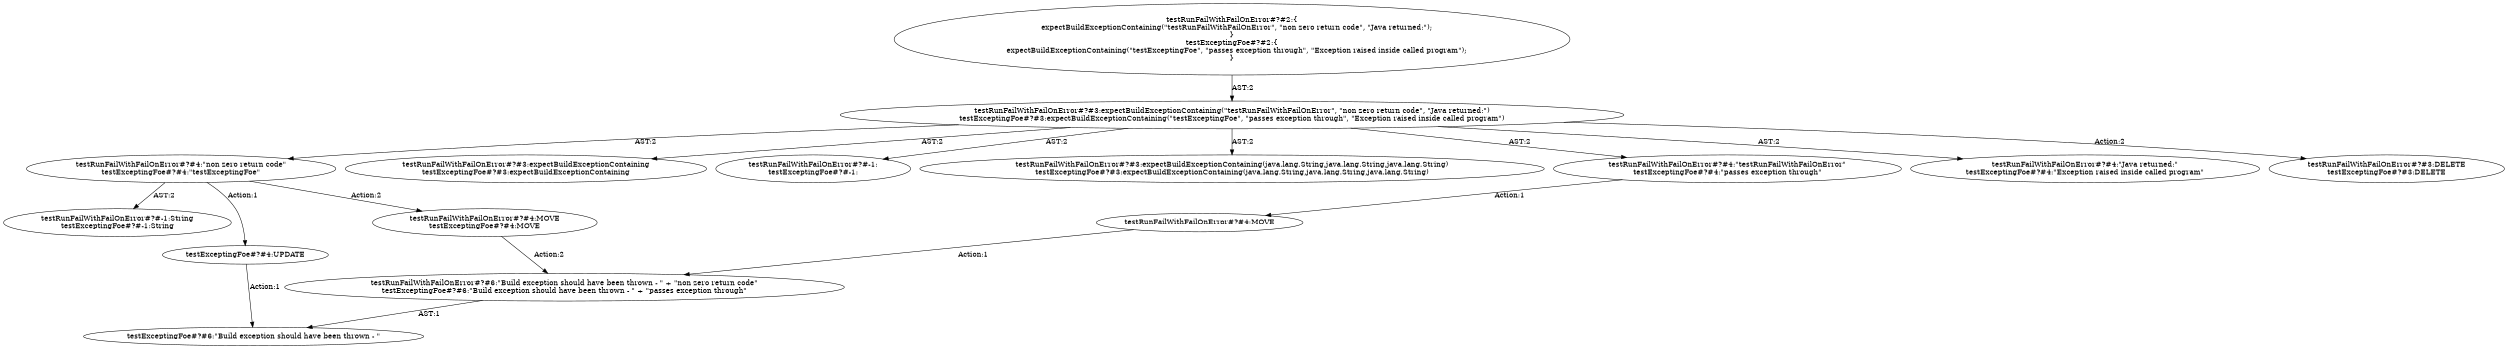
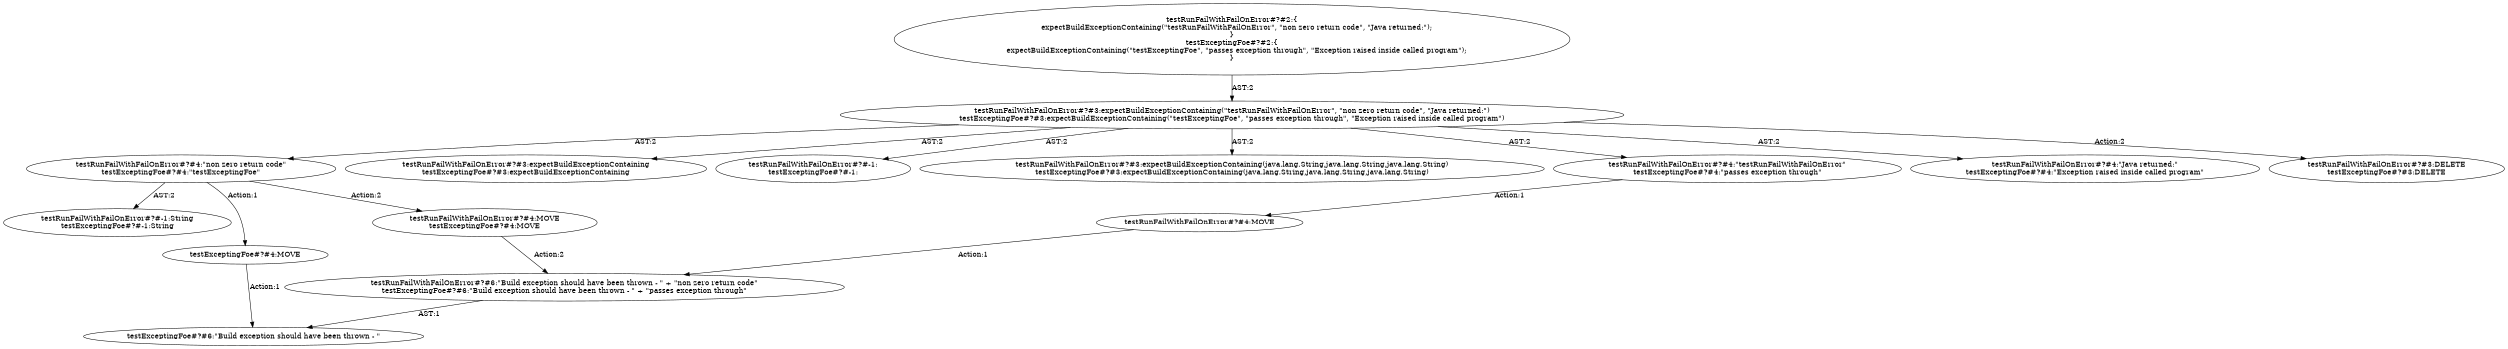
  digraph {
    node [shape=ellipse]
    n1 [label="testRunFailWithFailOnError#?#4:MOVE\ntestExceptingFoe#?#4:MOVE"]
    n2 [label="testRunFailWithFailOnError#?#6:\"Build exception should have been thrown - \" + \"non zero return code\"\ntestExceptingFoe#?#6:\"Build exception should have been thrown - \" + \"passes exception through\""]
    n3 [label="testRunFailWithFailOnError#?#4:\"non zero return code\"\ntestExceptingFoe#?#4:\"testExceptingFoe\""]
    n4 [label="testRunFailWithFailOnError#?#-1:String\ntestExceptingFoe#?#-1:String"]
-   n5 [label="testExceptingFoe#?#4:UPDATE"]
+   n5 [label="testExceptingFoe#?#4:MOVE"]
    n6 [label="testRunFailWithFailOnError#?#3:expectBuildExceptionContaining(\"testRunFailWithFailOnError\", \"non zero return code\", \"Java returned:\")\ntestExceptingFoe#?#3:expectBuildExceptionContaining(\"testExceptingFoe\", \"passes exception through\", \"Exception raised inside called program\")"]
    n7 [label="testRunFailWithFailOnError#?#3:expectBuildExceptionContaining\ntestExceptingFoe#?#3:expectBuildExceptionContaining"]
    n8 [label="testRunFailWithFailOnError#?#-1:\ntestExceptingFoe#?#-1:"]
    n9 [label="testRunFailWithFailOnError#?#3:expectBuildExceptionContaining(java.lang.String,java.lang.String,java.lang.String)\ntestExceptingFoe#?#3:expectBuildExceptionContaining(java.lang.String,java.lang.String,java.lang.String)"]
    n10 [label="testRunFailWithFailOnError#?#4:\"testRunFailWithFailOnError\"\ntestExceptingFoe#?#4:\"passes exception through\""]
    n11 [label="testRunFailWithFailOnError#?#4:\"Java returned:\"\ntestExceptingFoe#?#4:\"Exception raised inside called program\""]
    n12 [label="testRunFailWithFailOnError#?#3:DELETE\ntestExceptingFoe#?#3:DELETE"]
    n13 [label="testRunFailWithFailOnError#?#2:\{\n    expectBuildExceptionContaining(\"testRunFailWithFailOnError\", \"non zero return code\", \"Java returned:\");\n\}\ntestExceptingFoe#?#2:\{\n    expectBuildExceptionContaining(\"testExceptingFoe\", \"passes exception through\", \"Exception raised inside called program\");\n\}"]
    n14 [label="testRunFailWithFailOnError#?#4:MOVE"]
    n15 [label="testExceptingFoe#?#6:\"Build exception should have been thrown - \""]
    n1 -> n2 [label="Action:2"]
    n2 -> n15 [label="AST:1"]
    n3 -> n1 [label="Action:2"]
    n3 -> n4 [label="AST:2"]
    n3 -> n5 [label="Action:1"]
    n5 -> n15 [label="Action:1"]
    n6 -> n3 [label="AST:2"]
    n6 -> n7 [label="AST:2"]
    n6 -> n8 [label="AST:2"]
    n6 -> n9 [label="AST:2"]
    n6 -> n10 [label="AST:2"]
    n6 -> n11 [label="AST:2"]
    n6 -> n12 [label="Action:2"]
    n10 -> n14 [label="Action:1"]
    n13 -> n6 [label="AST:2"]
    n14 -> n2 [label="Action:1"]
  }
